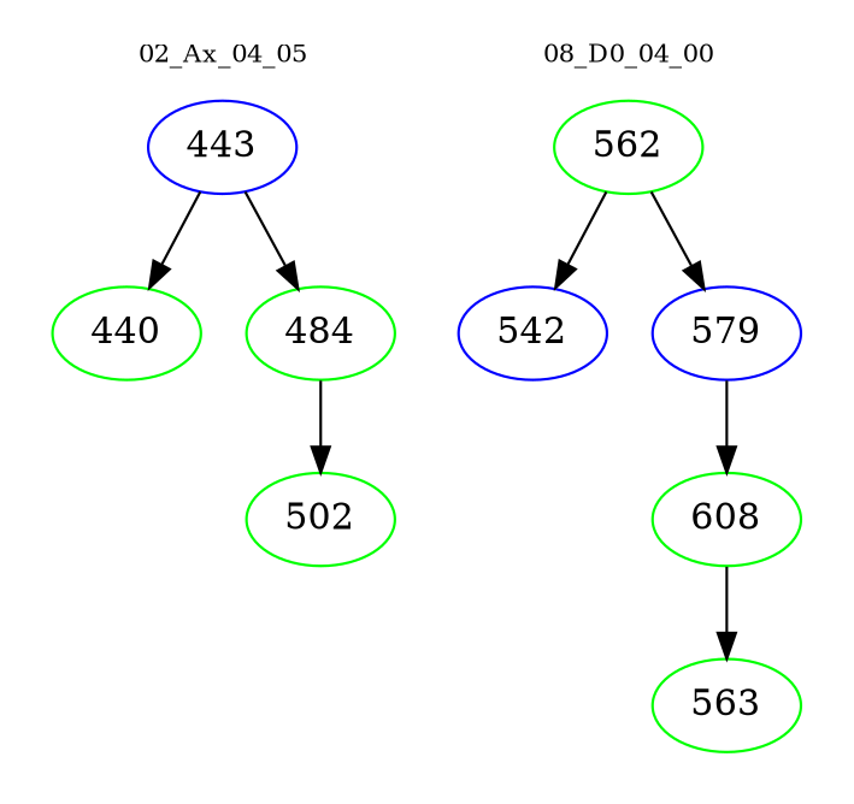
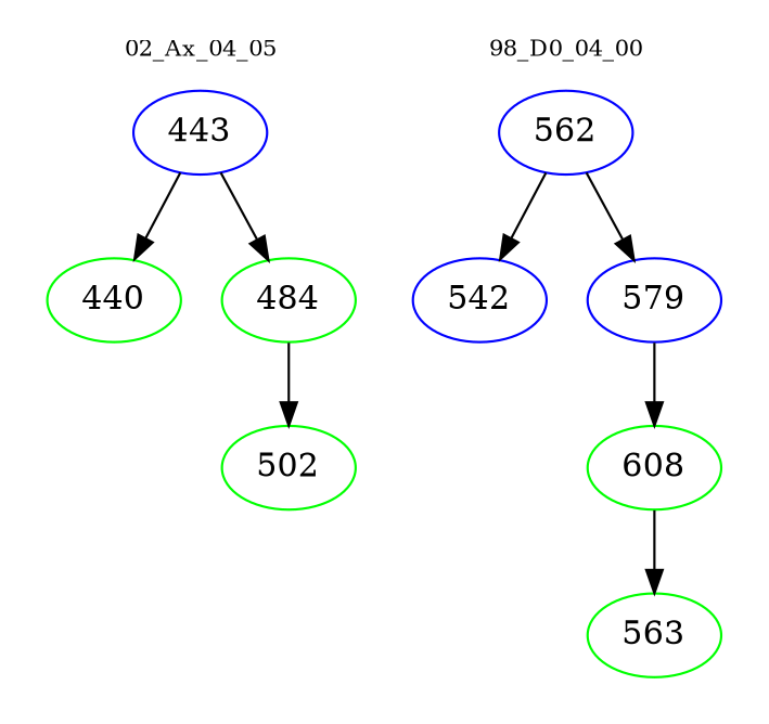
  digraph {
    node [color=green]
    edge [color=black]
    n1 [color=blue label=443]
    n2 [label=440]
    n3 [label=484]
    n4 [label=502]
-   n5 [label=562]
+   n5 [color=blue label=562]
    n6 [color=blue label=542]
    n7 [label=563]
    n8 [color=blue label=579]
    n9 [label=608]
    subgraph cluster_1 {
      color=white
      fontsize=10
      label="02_Ax_04_05"
      n1
      n2
      n3
      n4
    }
    subgraph cluster_2 {
      color=white
      fontsize=10
-     label="08_D0_04_00"
+     label="98_D0_04_00"
      n5
      n6
      n7
      n8
      n9
    }
    n1 -> n2
    n1 -> n3
    n3 -> n4
    n5 -> n6
    n5 -> n8
    n8 -> n9
    n9 -> n7
  }
